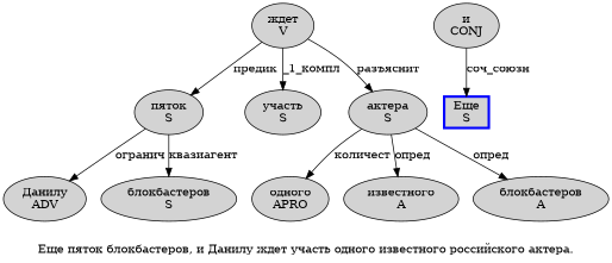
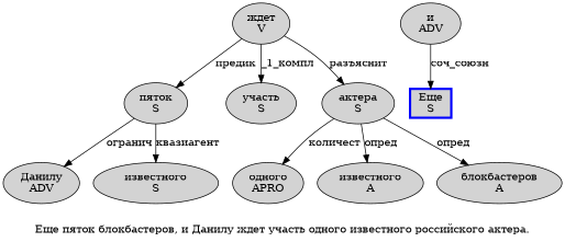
  digraph {
    label="Еще пяток блокбастеров, и Данилу ждет участь одного известного российского актера."
    node [fillcolor=lightgray penwidth=1 shape=ellipse style=filled]
    n1 [label="Данилу\nADV"]
    n2 [label="пяток\nS"]
-   n3 [label="блокбастеров\nS"]
-   n4 [label="и\nCONJ"]
+   n3 [label="известного\nS"]
+   n4 [label="и\nADV"]
    n5 [color=blue label="Еще\nS" penwidth=3 shape=box]
    n6 [label="ждет\nV"]
    n7 [label="участь\nS"]
    n8 [label="актера\nS"]
    n9 [label="одного\nAPRO"]
    n10 [label="известного\nA"]
    n11 [label="блокбастеров\nA"]
    n2 -> n1 [label="огранич"]
    n2 -> n3 [label="квазиагент"]
    n4 -> n5 [label="соч_союзн"]
    n6 -> n2 [label="предик"]
    n6 -> n7 [label="_1_компл"]
    n6 -> n8 [label="разъяснит"]
    n8 -> n9 [label="количест"]
    n8 -> n10 [label="опред"]
    n8 -> n11 [label="опред"]
  }
